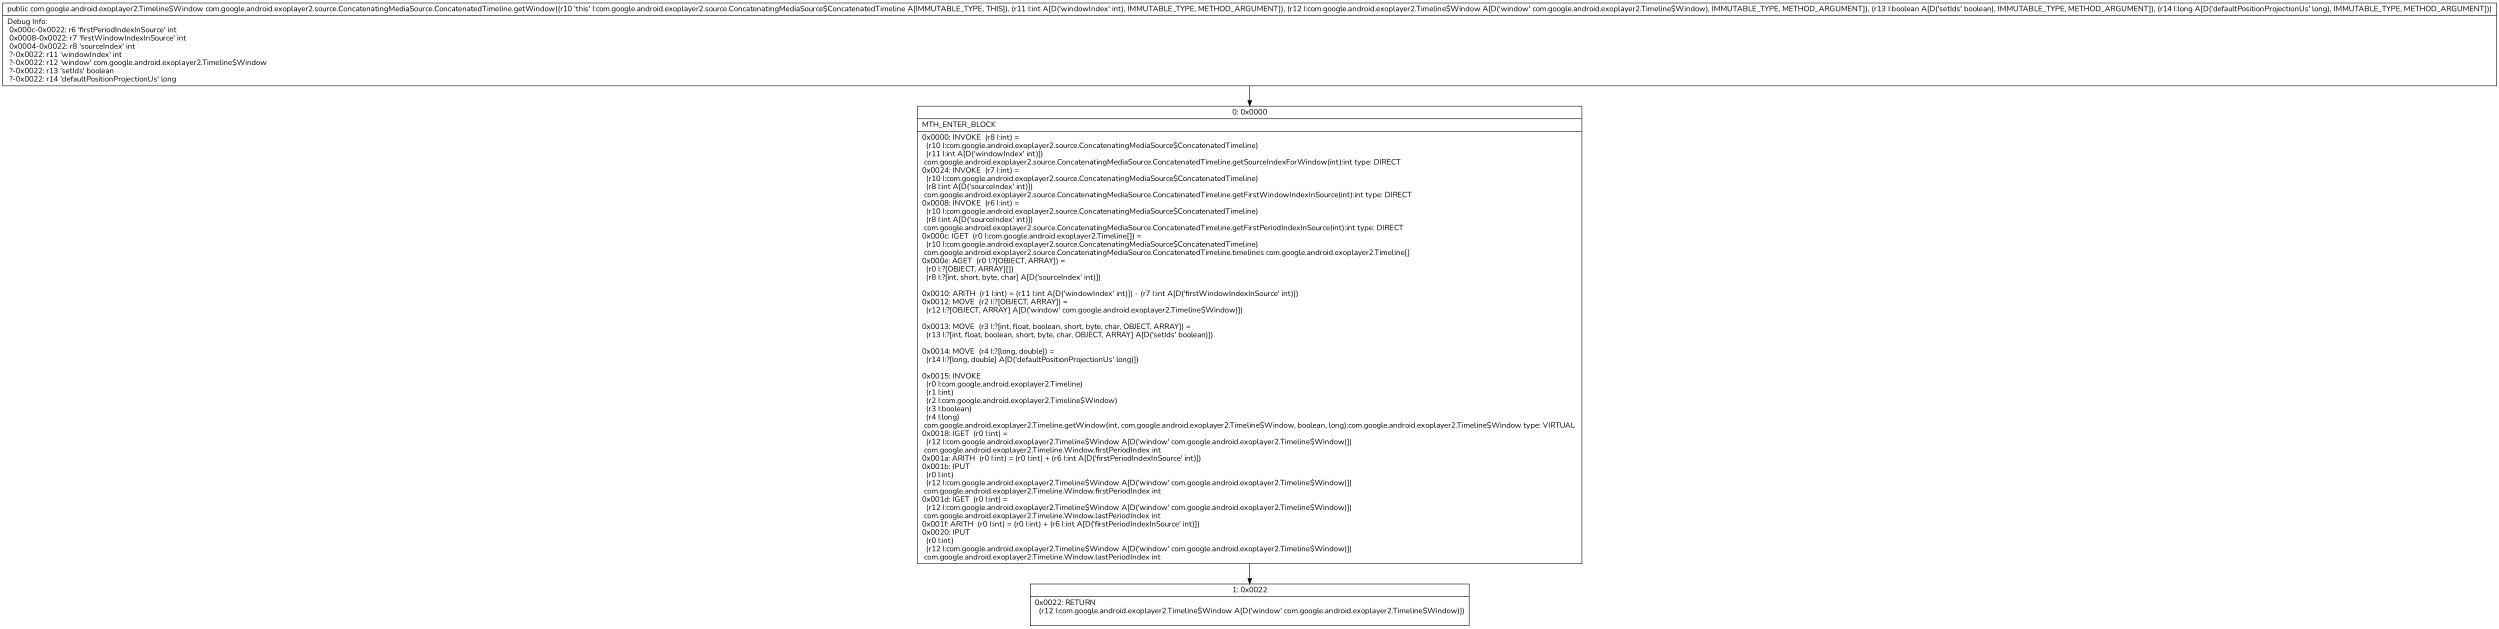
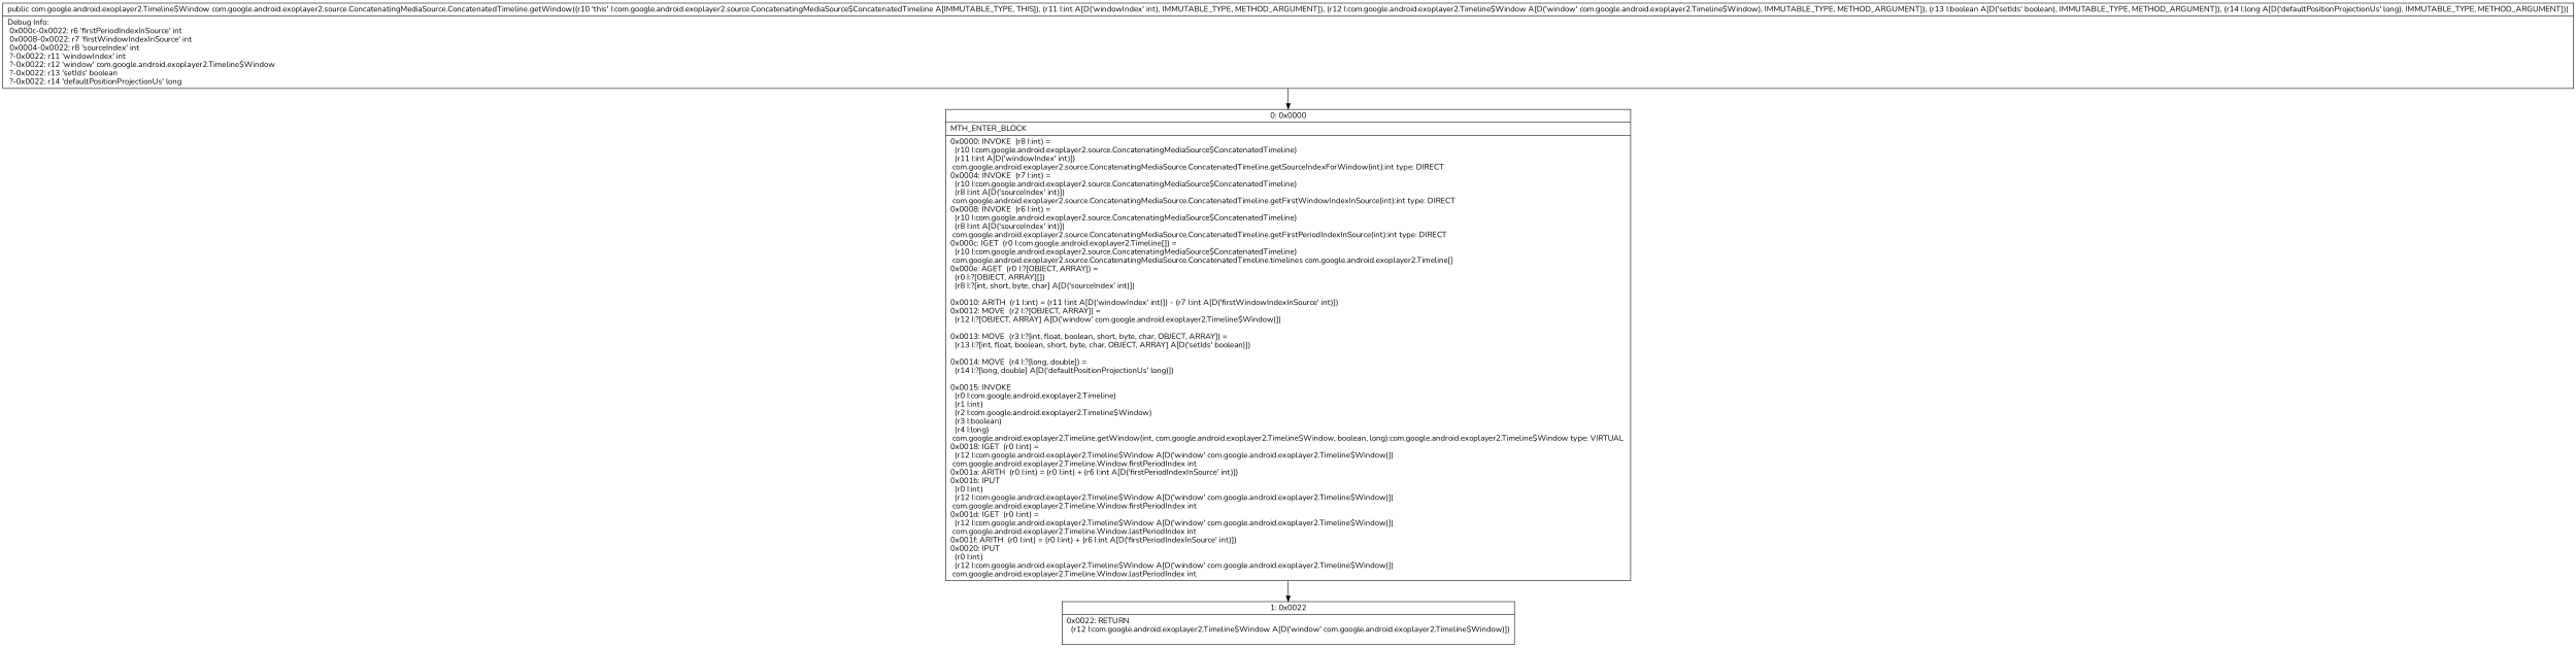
  digraph {
    fontname=Nunito
    node [shape=record fontname=Nunito]
    edge [fontname=Nunito]
-   n1 [label="{0\:\ 0x0000|MTH_ENTER_BLOCK\l|0x0000: INVOKE  (r8 I:int) = \l  (r10 I:com.google.android.exoplayer2.source.ConcatenatingMediaSource$ConcatenatedTimeline)\l  (r11 I:int A[D('windowIndex' int)])\l com.google.android.exoplayer2.source.ConcatenatingMediaSource.ConcatenatedTimeline.getSourceIndexForWindow(int):int type: DIRECT \l0x0024: INVOKE  (r7 I:int) = \l  (r10 I:com.google.android.exoplayer2.source.ConcatenatingMediaSource$ConcatenatedTimeline)\l  (r8 I:int A[D('sourceIndex' int)])\l com.google.android.exoplayer2.source.ConcatenatingMediaSource.ConcatenatedTimeline.getFirstWindowIndexInSource(int):int type: DIRECT \l0x0008: INVOKE  (r6 I:int) = \l  (r10 I:com.google.android.exoplayer2.source.ConcatenatingMediaSource$ConcatenatedTimeline)\l  (r8 I:int A[D('sourceIndex' int)])\l com.google.android.exoplayer2.source.ConcatenatingMediaSource.ConcatenatedTimeline.getFirstPeriodIndexInSource(int):int type: DIRECT \l0x000c: IGET  (r0 I:com.google.android.exoplayer2.Timeline[]) = \l  (r10 I:com.google.android.exoplayer2.source.ConcatenatingMediaSource$ConcatenatedTimeline)\l com.google.android.exoplayer2.source.ConcatenatingMediaSource.ConcatenatedTimeline.timelines com.google.android.exoplayer2.Timeline[] \l0x000e: AGET  (r0 I:?[OBJECT, ARRAY]) = \l  (r0 I:?[OBJECT, ARRAY][])\l  (r8 I:?[int, short, byte, char] A[D('sourceIndex' int)])\l \l0x0010: ARITH  (r1 I:int) = (r11 I:int A[D('windowIndex' int)]) \- (r7 I:int A[D('firstWindowIndexInSource' int)]) \l0x0012: MOVE  (r2 I:?[OBJECT, ARRAY]) = \l  (r12 I:?[OBJECT, ARRAY] A[D('window' com.google.android.exoplayer2.Timeline$Window)])\l \l0x0013: MOVE  (r3 I:?[int, float, boolean, short, byte, char, OBJECT, ARRAY]) = \l  (r13 I:?[int, float, boolean, short, byte, char, OBJECT, ARRAY] A[D('setIds' boolean)])\l \l0x0014: MOVE  (r4 I:?[long, double]) = \l  (r14 I:?[long, double] A[D('defaultPositionProjectionUs' long)])\l \l0x0015: INVOKE  \l  (r0 I:com.google.android.exoplayer2.Timeline)\l  (r1 I:int)\l  (r2 I:com.google.android.exoplayer2.Timeline$Window)\l  (r3 I:boolean)\l  (r4 I:long)\l com.google.android.exoplayer2.Timeline.getWindow(int, com.google.android.exoplayer2.Timeline$Window, boolean, long):com.google.android.exoplayer2.Timeline$Window type: VIRTUAL \l0x0018: IGET  (r0 I:int) = \l  (r12 I:com.google.android.exoplayer2.Timeline$Window A[D('window' com.google.android.exoplayer2.Timeline$Window)])\l com.google.android.exoplayer2.Timeline.Window.firstPeriodIndex int \l0x001a: ARITH  (r0 I:int) = (r0 I:int) + (r6 I:int A[D('firstPeriodIndexInSource' int)]) \l0x001b: IPUT  \l  (r0 I:int)\l  (r12 I:com.google.android.exoplayer2.Timeline$Window A[D('window' com.google.android.exoplayer2.Timeline$Window)])\l com.google.android.exoplayer2.Timeline.Window.firstPeriodIndex int \l0x001d: IGET  (r0 I:int) = \l  (r12 I:com.google.android.exoplayer2.Timeline$Window A[D('window' com.google.android.exoplayer2.Timeline$Window)])\l com.google.android.exoplayer2.Timeline.Window.lastPeriodIndex int \l0x001f: ARITH  (r0 I:int) = (r0 I:int) + (r6 I:int A[D('firstPeriodIndexInSource' int)]) \l0x0020: IPUT  \l  (r0 I:int)\l  (r12 I:com.google.android.exoplayer2.Timeline$Window A[D('window' com.google.android.exoplayer2.Timeline$Window)])\l com.google.android.exoplayer2.Timeline.Window.lastPeriodIndex int \l}"]
+   n1 [label="{0\:\ 0x0000|MTH_ENTER_BLOCK\l|0x0000: INVOKE  (r8 I:int) = \l  (r10 I:com.google.android.exoplayer2.source.ConcatenatingMediaSource$ConcatenatedTimeline)\l  (r11 I:int A[D('windowIndex' int)])\l com.google.android.exoplayer2.source.ConcatenatingMediaSource.ConcatenatedTimeline.getSourceIndexForWindow(int):int type: DIRECT \l0x0004: INVOKE  (r7 I:int) = \l  (r10 I:com.google.android.exoplayer2.source.ConcatenatingMediaSource$ConcatenatedTimeline)\l  (r8 I:int A[D('sourceIndex' int)])\l com.google.android.exoplayer2.source.ConcatenatingMediaSource.ConcatenatedTimeline.getFirstWindowIndexInSource(int):int type: DIRECT \l0x0008: INVOKE  (r6 I:int) = \l  (r10 I:com.google.android.exoplayer2.source.ConcatenatingMediaSource$ConcatenatedTimeline)\l  (r8 I:int A[D('sourceIndex' int)])\l com.google.android.exoplayer2.source.ConcatenatingMediaSource.ConcatenatedTimeline.getFirstPeriodIndexInSource(int):int type: DIRECT \l0x000c: IGET  (r0 I:com.google.android.exoplayer2.Timeline[]) = \l  (r10 I:com.google.android.exoplayer2.source.ConcatenatingMediaSource$ConcatenatedTimeline)\l com.google.android.exoplayer2.source.ConcatenatingMediaSource.ConcatenatedTimeline.timelines com.google.android.exoplayer2.Timeline[] \l0x000e: AGET  (r0 I:?[OBJECT, ARRAY]) = \l  (r0 I:?[OBJECT, ARRAY][])\l  (r8 I:?[int, short, byte, char] A[D('sourceIndex' int)])\l \l0x0010: ARITH  (r1 I:int) = (r11 I:int A[D('windowIndex' int)]) \- (r7 I:int A[D('firstWindowIndexInSource' int)]) \l0x0012: MOVE  (r2 I:?[OBJECT, ARRAY]) = \l  (r12 I:?[OBJECT, ARRAY] A[D('window' com.google.android.exoplayer2.Timeline$Window)])\l \l0x0013: MOVE  (r3 I:?[int, float, boolean, short, byte, char, OBJECT, ARRAY]) = \l  (r13 I:?[int, float, boolean, short, byte, char, OBJECT, ARRAY] A[D('setIds' boolean)])\l \l0x0014: MOVE  (r4 I:?[long, double]) = \l  (r14 I:?[long, double] A[D('defaultPositionProjectionUs' long)])\l \l0x0015: INVOKE  \l  (r0 I:com.google.android.exoplayer2.Timeline)\l  (r1 I:int)\l  (r2 I:com.google.android.exoplayer2.Timeline$Window)\l  (r3 I:boolean)\l  (r4 I:long)\l com.google.android.exoplayer2.Timeline.getWindow(int, com.google.android.exoplayer2.Timeline$Window, boolean, long):com.google.android.exoplayer2.Timeline$Window type: VIRTUAL \l0x0018: IGET  (r0 I:int) = \l  (r12 I:com.google.android.exoplayer2.Timeline$Window A[D('window' com.google.android.exoplayer2.Timeline$Window)])\l com.google.android.exoplayer2.Timeline.Window.firstPeriodIndex int \l0x001a: ARITH  (r0 I:int) = (r0 I:int) + (r6 I:int A[D('firstPeriodIndexInSource' int)]) \l0x001b: IPUT  \l  (r0 I:int)\l  (r12 I:com.google.android.exoplayer2.Timeline$Window A[D('window' com.google.android.exoplayer2.Timeline$Window)])\l com.google.android.exoplayer2.Timeline.Window.firstPeriodIndex int \l0x001d: IGET  (r0 I:int) = \l  (r12 I:com.google.android.exoplayer2.Timeline$Window A[D('window' com.google.android.exoplayer2.Timeline$Window)])\l com.google.android.exoplayer2.Timeline.Window.lastPeriodIndex int \l0x001f: ARITH  (r0 I:int) = (r0 I:int) + (r6 I:int A[D('firstPeriodIndexInSource' int)]) \l0x0020: IPUT  \l  (r0 I:int)\l  (r12 I:com.google.android.exoplayer2.Timeline$Window A[D('window' com.google.android.exoplayer2.Timeline$Window)])\l com.google.android.exoplayer2.Timeline.Window.lastPeriodIndex int \l}"]
    n2 [label="{1\:\ 0x0022|0x0022: RETURN  \l  (r12 I:com.google.android.exoplayer2.Timeline$Window A[D('window' com.google.android.exoplayer2.Timeline$Window)])\l \l}"]
    n3 [label="{public com.google.android.exoplayer2.Timeline$Window com.google.android.exoplayer2.source.ConcatenatingMediaSource.ConcatenatedTimeline.getWindow((r10 'this' I:com.google.android.exoplayer2.source.ConcatenatingMediaSource$ConcatenatedTimeline A[IMMUTABLE_TYPE, THIS]), (r11 I:int A[D('windowIndex' int), IMMUTABLE_TYPE, METHOD_ARGUMENT]), (r12 I:com.google.android.exoplayer2.Timeline$Window A[D('window' com.google.android.exoplayer2.Timeline$Window), IMMUTABLE_TYPE, METHOD_ARGUMENT]), (r13 I:boolean A[D('setIds' boolean), IMMUTABLE_TYPE, METHOD_ARGUMENT]), (r14 I:long A[D('defaultPositionProjectionUs' long), IMMUTABLE_TYPE, METHOD_ARGUMENT]))  | Debug Info:\l  0x000c\-0x0022: r6 'firstPeriodIndexInSource' int\l  0x0008\-0x0022: r7 'firstWindowIndexInSource' int\l  0x0004\-0x0022: r8 'sourceIndex' int\l  ?\-0x0022: r11 'windowIndex' int\l  ?\-0x0022: r12 'window' com.google.android.exoplayer2.Timeline$Window\l  ?\-0x0022: r13 'setIds' boolean\l  ?\-0x0022: r14 'defaultPositionProjectionUs' long\l}"]
    n1 -> n2
    n3 -> n1
  }
